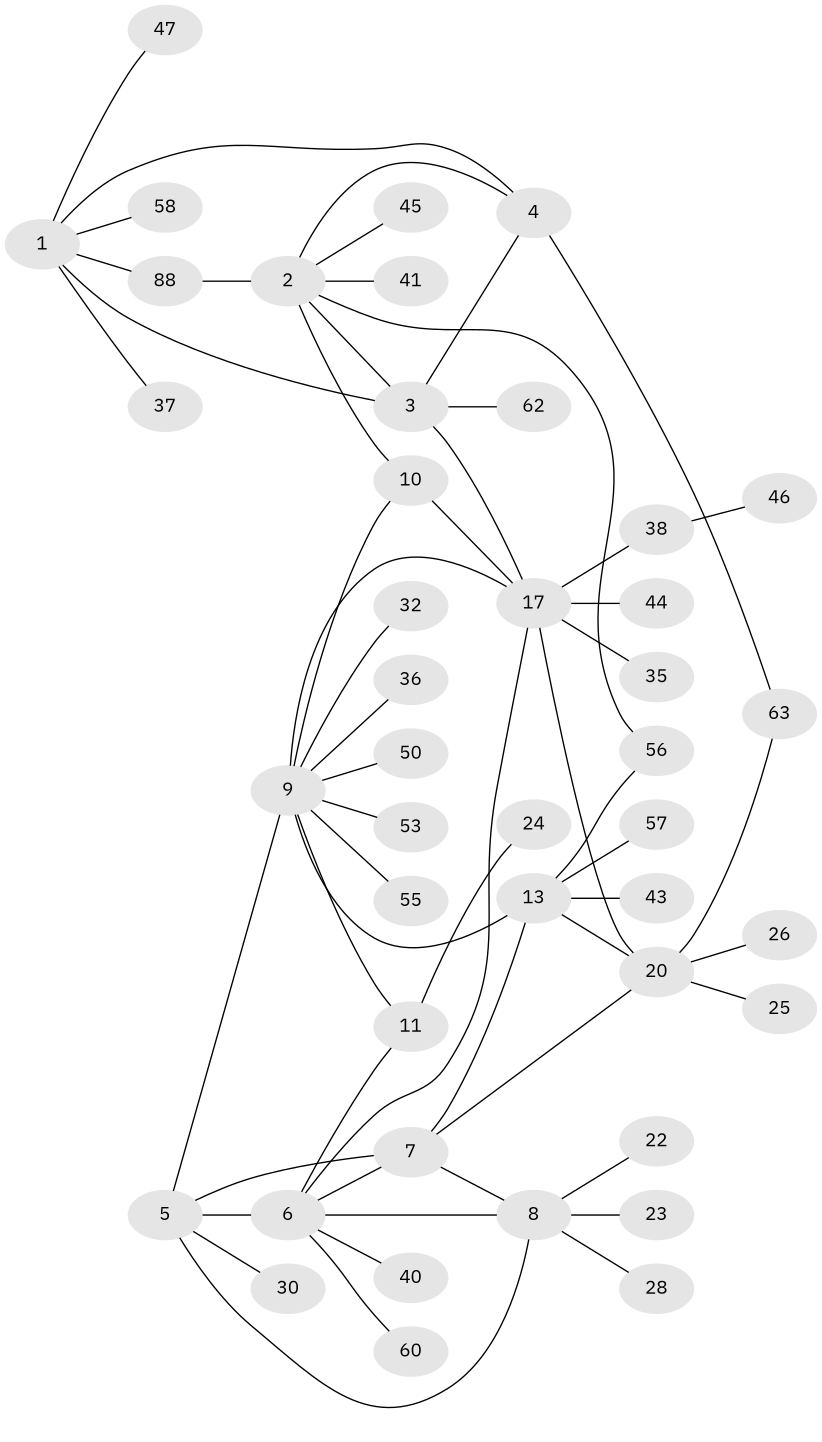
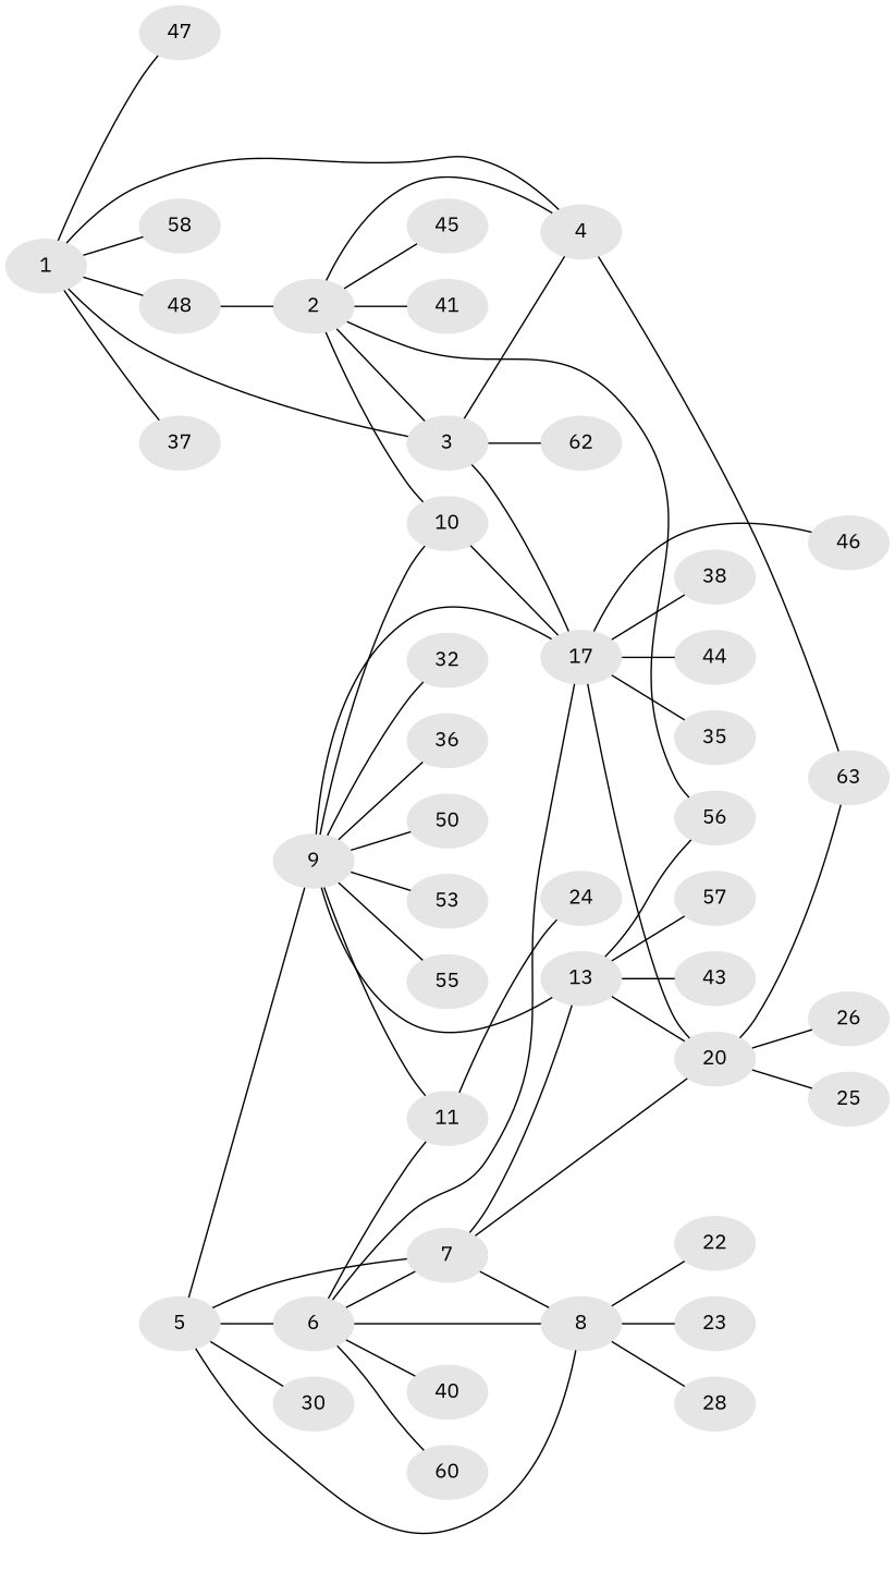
  graph {
    fontname="IBM Plex Sans"
    rankdir=LR
    node [color=gray90 fontname="IBM Plex Sans" style=filled]
    edge [fontname="IBM Plex Sans"]
    1 [super="+33"]
    3 [super="+61"]
    4
    37
    47 [super="+76"]
-   48 [label=88]
+   48
    58
    2 [super="+31"]
    10
    n10 [label=56]
    41 [super="+84"]
    45 [super="+54"]
    17 [super="+18+64+73+19"]
    62
    63
    6 [super="+21+52+67+86+85+72+27+56"]
    7 [super="+42"]
    8 [super="+49"]
    11
    40
    60 [super="+82"]
    20
    35
    38
    44
    46
    5
    9 [super="+12+77+29"]
    30
    13 [super="+51+14"]
    22
    23
    28 [super="+83+81+39"]
    32
    36 [super="+65"]
    50
    53
    55
    24
    43 [super="+79"]
    57
    25
    26
    1 -- 3
    1 -- 4
    1 -- 37
    1 -- 47
    1 -- 48
    1 -- 58
    3 -- 4
    3 -- 17
    3 -- 62
    4 -- 63
    48 -- 2
    2 -- 3
    2 -- 4
    2 -- 10
    2 -- n10
    2 -- 41
    2 -- 45
    10 -- 17
    17 -- 20 [weight=3]
    17 -- 35
    17 -- 38
    17 -- 44
-   38 -- 46
+   17 -- 46
    6 -- 17
    6 -- 7
    6 -- 8
    6 -- 11
    6 -- 40
    6 -- 60
    7 -- 8
    7 -- 20
    7 -- 13
    8 -- 22
    8 -- 23
    8 -- 28
    11 -- 24
    20 -- 63
    20 -- 25
    20 -- 26
    5 -- 6
    5 -- 7
    5 -- 8
    5 -- 9
    5 -- 30
    9 -- 10 [weight=2]
    9 -- 17
    9 -- 11 [weight=2]
    9 -- 13
    9 -- 32
    9 -- 36
    9 -- 50
    9 -- 53
    9 -- 55
    13 -- n10 [weight=3]
    13 -- 20
    13 -- 43
    13 -- 57
  }
